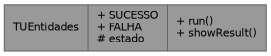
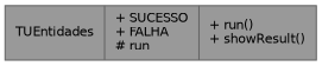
  digraph {
    rankdir=LR
-   n1 [color=gray40 fillcolor=grey60 fontcolor=black fontname=Helvetica fontsize=10 height=0.2 label="{TUEntidades\n|+ SUCESSO\l+ FALHA\l# estado\l|+ run()\l+ showResult()\l}" shape=record style=filled width=0.4]
+   n1 [color=gray40 fillcolor=grey60 fontcolor=black fontname=Helvetica fontsize=10 height=0.2 label="{TUEntidades\n|+ SUCESSO\l+ FALHA\l# run\l|+ run()\l+ showResult()\l}" shape=record style=filled width=0.4]
  }
